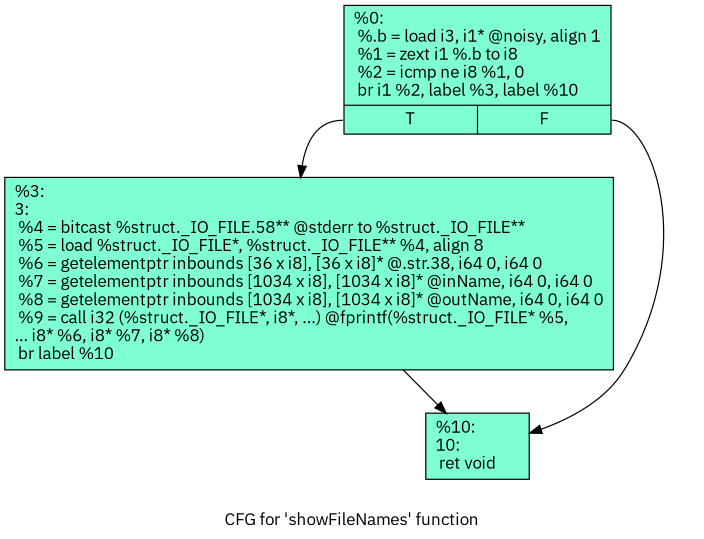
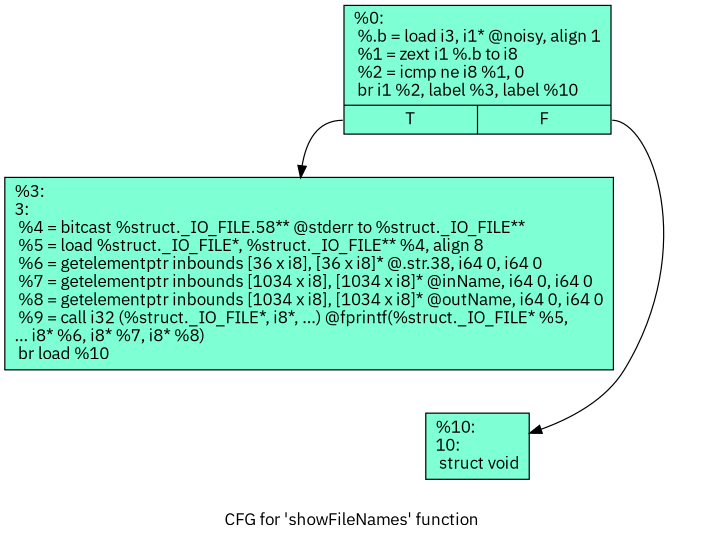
  digraph {
    fontname="IBM Plex Sans"
    label="CFG for 'showFileNames' function"
    node [fillcolor=aquamarine fontname="IBM Plex Sans" shape=record style=filled]
    edge [fontname="IBM Plex Sans"]
    n1 [label="{%0:\l  %.b = load i3, i1* @noisy, align 1\l  %1 = zext i1 %.b to i8\l  %2 = icmp ne i8 %1, 0\l  br i1 %2, label %3, label %10\l|{<s0>T|<s1>F}}"]
-   n2 [label="{%3:\l3:                                                \l  %4 = bitcast %struct._IO_FILE.58** @stderr to %struct._IO_FILE**\l  %5 = load %struct._IO_FILE*, %struct._IO_FILE** %4, align 8\l  %6 = getelementptr inbounds [36 x i8], [36 x i8]* @.str.38, i64 0, i64 0\l  %7 = getelementptr inbounds [1034 x i8], [1034 x i8]* @inName, i64 0, i64 0\l  %8 = getelementptr inbounds [1034 x i8], [1034 x i8]* @outName, i64 0, i64 0\l  %9 = call i32 (%struct._IO_FILE*, i8*, ...) @fprintf(%struct._IO_FILE* %5,\l... i8* %6, i8* %7, i8* %8)\l  br label %10\l}"]
-   n3 [label="{%10:\l10:                                               \l  ret void\l}"]
+   n2 [label="{%3:\l3:                                                \l  %4 = bitcast %struct._IO_FILE.58** @stderr to %struct._IO_FILE**\l  %5 = load %struct._IO_FILE*, %struct._IO_FILE** %4, align 8\l  %6 = getelementptr inbounds [36 x i8], [36 x i8]* @.str.38, i64 0, i64 0\l  %7 = getelementptr inbounds [1034 x i8], [1034 x i8]* @inName, i64 0, i64 0\l  %8 = getelementptr inbounds [1034 x i8], [1034 x i8]* @outName, i64 0, i64 0\l  %9 = call i32 (%struct._IO_FILE*, i8*, ...) @fprintf(%struct._IO_FILE* %5,\l... i8* %6, i8* %7, i8* %8)\l  br load %10\l}"]
+   n3 [label="{%10:\l10:                                               \l  struct void\l}"]
    n1 -> n2 [tailport=s0]
    n1 -> n3 [tailport=s1]
-   n2 -> n3
  }
